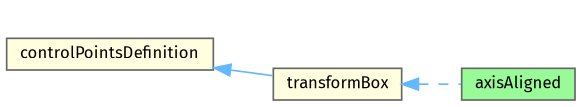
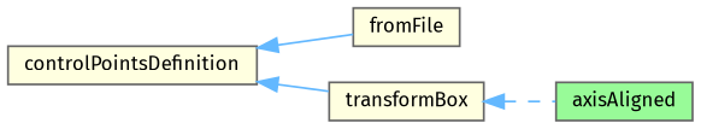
  digraph {
    fontname="Fira Sans"
    rankdir=LR
    node [color=grey40 fillcolor=lightyellow fontname="Fira Sans" fontsize=10 shape=box style=filled]
    edge [color=steelblue1 dir=back fontname="Fira Sans" fontsize=10 labelfontname=Helvetica labelfontsize=10 style=solid]
    n1 [height=0.2 label=controlPointsDefinition width=0.4]
+   n2 [height=0.2 label=fromFile width=0.4]
    n3 [height=0.2 label=transformBox width=0.4]
    n4 [fillcolor=palegreen height=0.2 label=axisAligned width=0.4]
+   n1 -> n2
    n1 -> n3
    n3 -> n4 [style=dashed]
  }
